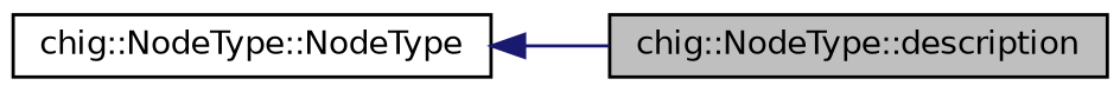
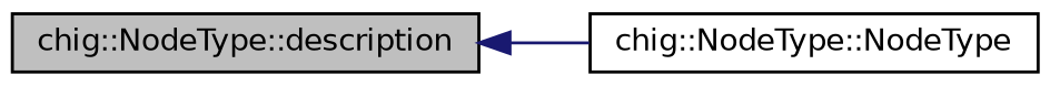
  digraph {
    rankdir=LR
    node [color=black fontname=Helvetica fontsize=10 shape=record style=filled]
    n1 [fillcolor=grey75 fontcolor=black height=0.2 label="chig::NodeType::description" width=0.4]
    n2 [fillcolor=white height=0.2 label="chig::NodeType::NodeType" width=0.4]
-   n2 -> n1 [color=midnightblue dir=back fontname=Helvetica fontsize=10 labelfontname=Helvetica labelfontsize=10 style=solid]
+   n1 -> n2 [color=midnightblue dir=back fontname=Helvetica fontsize=10 labelfontname=Helvetica labelfontsize=10 style=solid]
  }
